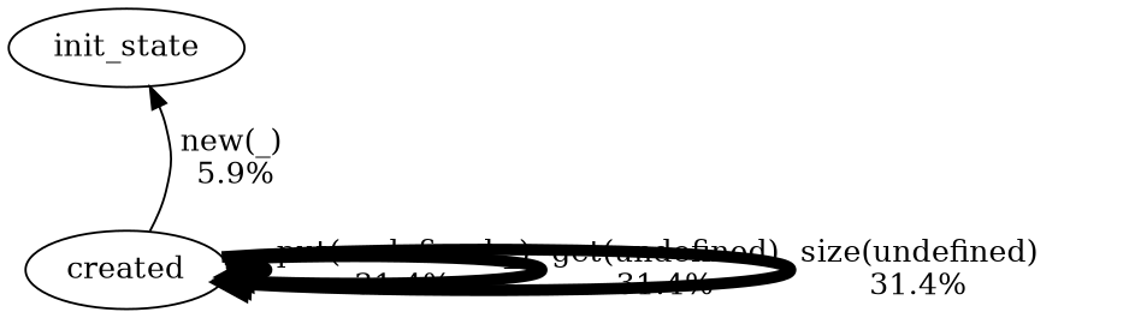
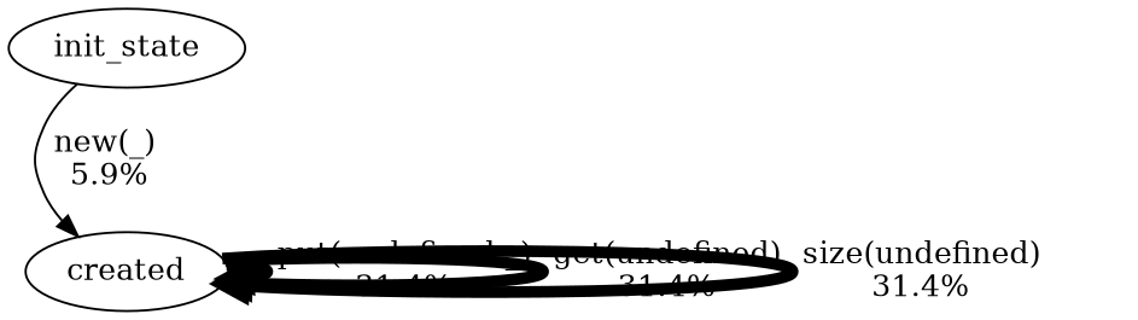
  digraph {
    edge [penwidth=5.333333333333147]
    init_state
    created
-   created -> init_state [label=" new(_) \n 5.9%" penwidth=1.0]
+   init_state -> created [label=" new(_) \n 5.9%" penwidth=1.0]
    created -> created [label=" put(undefined,_) \n31.4%"]
    created -> created [label=" get(undefined) \n31.4%"]
    created -> created [label=" size(undefined) \n31.4%"]
  }
